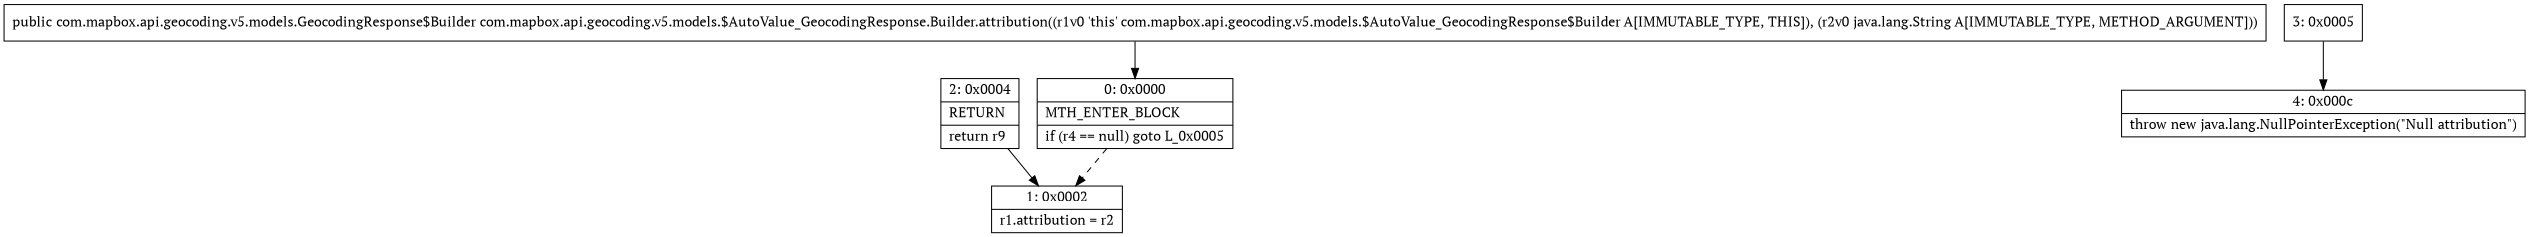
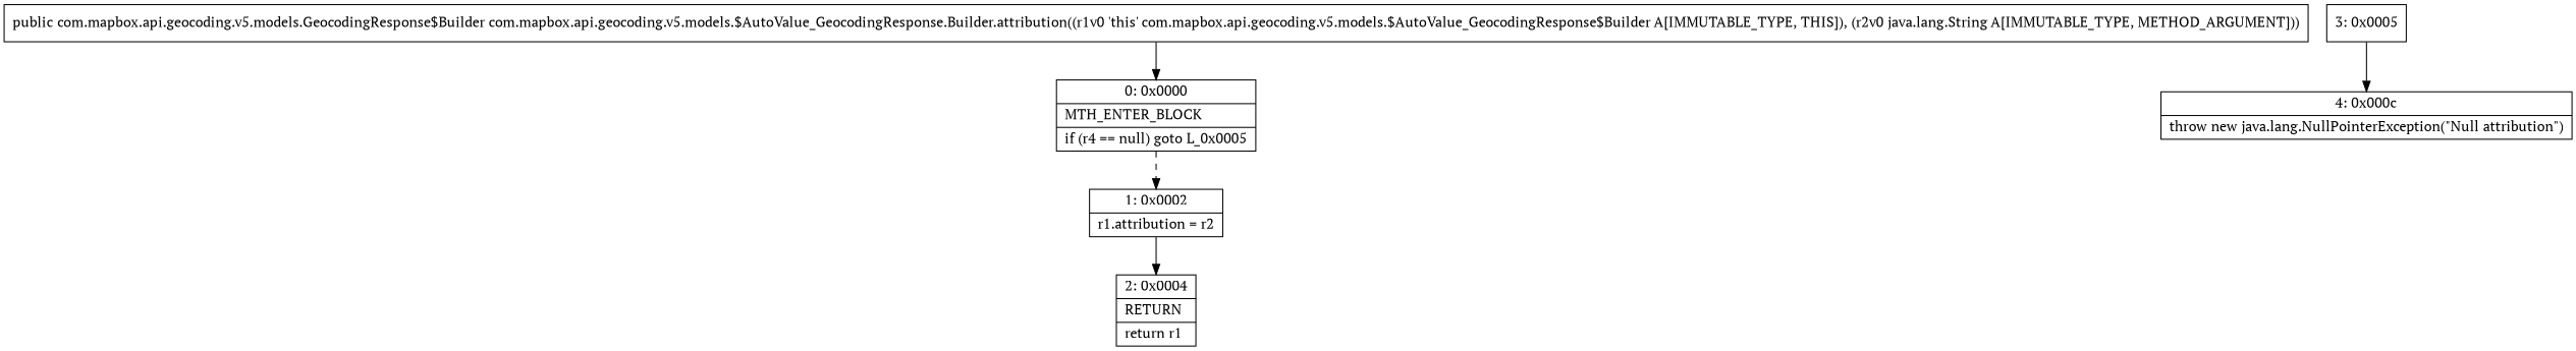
  digraph {
    fontname="PT Serif"
    node [fontname="PT Serif" shape=record]
    edge [fontname="PT Serif"]
    n1 [label="{0\:\ 0x0000|MTH_ENTER_BLOCK\l|if (r4 == null) goto L_0x0005\l}"]
    n2 [label="{1\:\ 0x0002|r1.attribution = r2\l}"]
-   n3 [label="{2\:\ 0x0004|RETURN\l|return r9\l}"]
+   n3 [label="{2\:\ 0x0004|RETURN\l|return r1\l}"]
    n4 [label="{3\:\ 0x0005}"]
    n5 [label="{4\:\ 0x000c|throw new java.lang.NullPointerException(\"Null attribution\")\l}"]
    n6 [label="{public com.mapbox.api.geocoding.v5.models.GeocodingResponse$Builder com.mapbox.api.geocoding.v5.models.$AutoValue_GeocodingResponse.Builder.attribution((r1v0 'this' com.mapbox.api.geocoding.v5.models.$AutoValue_GeocodingResponse$Builder A[IMMUTABLE_TYPE, THIS]), (r2v0 java.lang.String A[IMMUTABLE_TYPE, METHOD_ARGUMENT])) }"]
    n1 -> n2 [style=dashed]
-   n3 -> n2
+   n2 -> n3
    n4 -> n5
    n6 -> n1
  }
